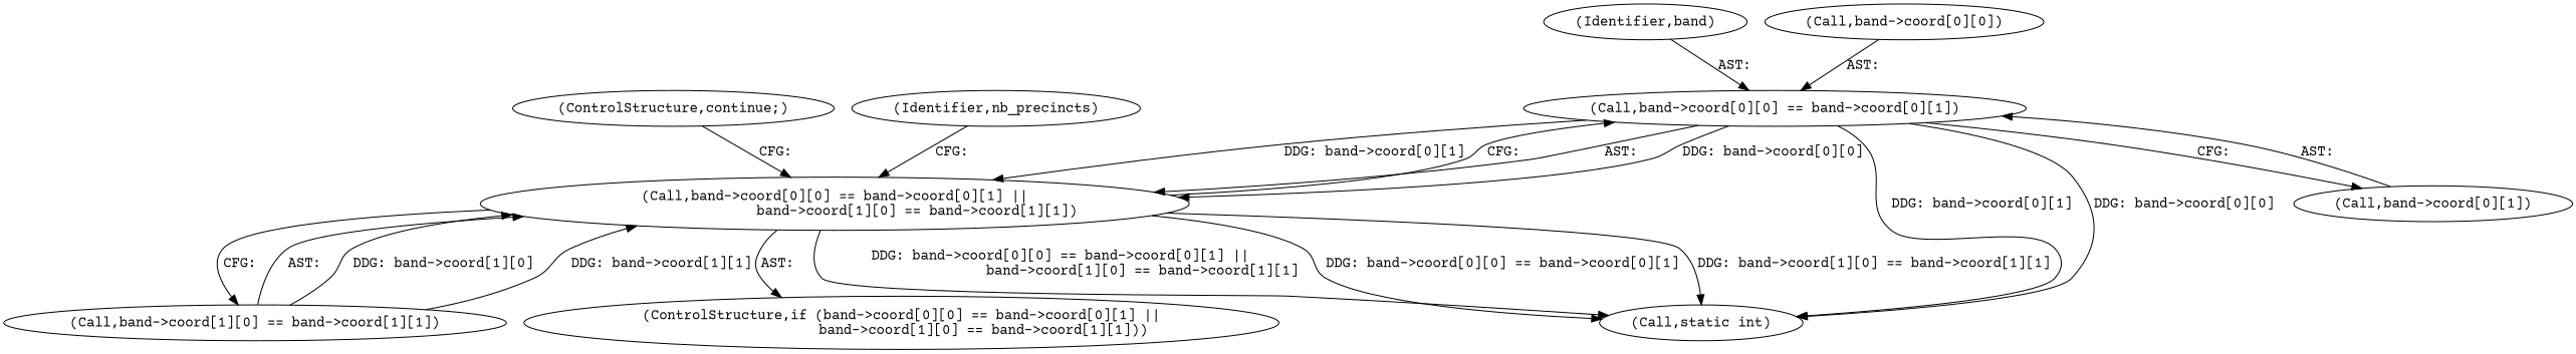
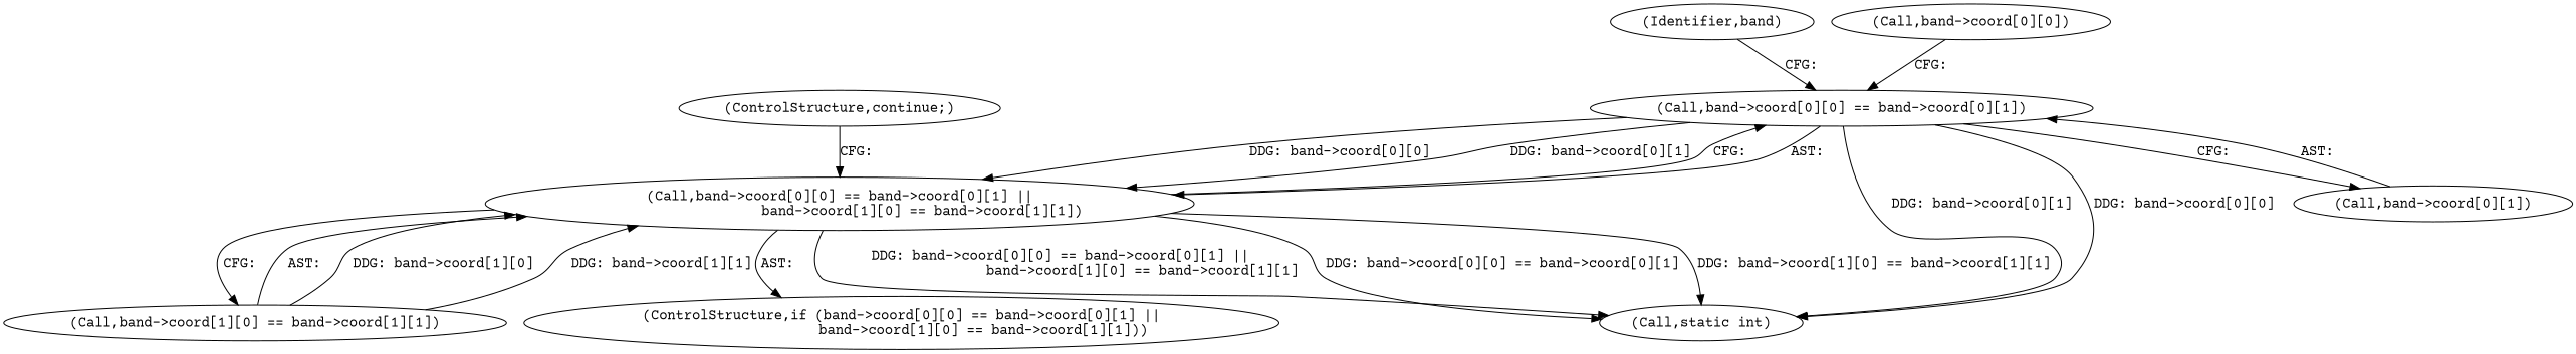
  digraph {
    fontname="Courier Prime"
    node [fontname="Courier Prime"]
    edge [fontname="Courier Prime"]
    n1 [label="(Call,band->coord[0][0] == band->coord[0][1])"]
    n2 [label="(Call,band->coord[0][0] == band->coord[0][1] ||\n                    band->coord[1][0] == band->coord[1][1])"]
    n3 [label="(Call,static int)"]
    n4 [label="(Call,band->coord[0][1])"]
    n5 [label="(Call,band->coord[1][0] == band->coord[1][1])"]
    n6 [label="(ControlStructure,if (band->coord[0][0] == band->coord[0][1] ||\n                    band->coord[1][0] == band->coord[1][1]))"]
    n7 [label="(Identifier,band)"]
    n8 [label="(ControlStructure,continue;)"]
    n9 [label="(Call,band->coord[0][0])"]
-   n10 [label="(Identifier,nb_precincts)"]
    n1 -> n2 [label="AST: "]
    n1 -> n2 [label="DDG: band->coord[0][0]"]
    n1 -> n2 [label="DDG: band->coord[0][1]"]
    n1 -> n3 [label="DDG: band->coord[0][1]"]
    n1 -> n3 [label="DDG: band->coord[0][0]"]
    n1 -> n4 [label="CFG: "]
    n2 -> n1 [label="CFG: "]
    n2 -> n3 [label="DDG: band->coord[0][0] == band->coord[0][1]"]
    n2 -> n3 [label="DDG: band->coord[1][0] == band->coord[1][1]"]
    n2 -> n3 [label="DDG: band->coord[0][0] == band->coord[0][1] ||\n                    band->coord[1][0] == band->coord[1][1]"]
    n2 -> n5 [label="CFG: "]
    n2 -> n6 [label="AST: "]
    n4 -> n1 [label="AST: "]
    n5 -> n2 [label="AST: "]
    n5 -> n2 [label="DDG: band->coord[1][0]"]
    n5 -> n2 [label="DDG: band->coord[1][1]"]
-   n7 -> n1 [label="AST: "]
+   n7 -> n1 [label="CFG: "]
    n8 -> n2 [label="CFG: "]
-   n9 -> n1 [label="AST: "]
-   n10 -> n2 [label="CFG: "]
+   n9 -> n1 [label="CFG: "]
  }
